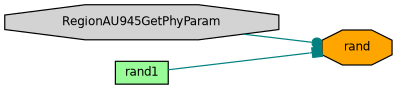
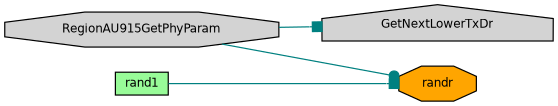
  digraph {
    rankdir=LR
    node [color=black fillcolor=lightgrey fontname=Helvetica fontsize=10 shape=octagon style=filled]
    edge [arrowhead=box color=teal fontname=Helvetica fontsize=10 labelfontname=Helvetica labelfontsize=10 style=solid]
-   n1 [fontcolor=black height=0.2 label=RegionAU945GetPhyParam width=0.4]
-   n3 [fillcolor=orange height=0.2 label=rand width=0.4]
+   n1 [fontcolor=black height=0.2 label=RegionAU915GetPhyParam width=0.4]
+   n2 [height=0.2 label=GetNextLowerTxDr shape=house width=0.4]
+   n3 [fillcolor=orange height=0.2 label=randr width=0.4]
    n4 [fillcolor=palegreen height=0.2 label=rand1 shape=box width=0.4]
+   n1 -> n2
    n1 -> n3 [arrowhead=dot]
    n4 -> n3
  }
